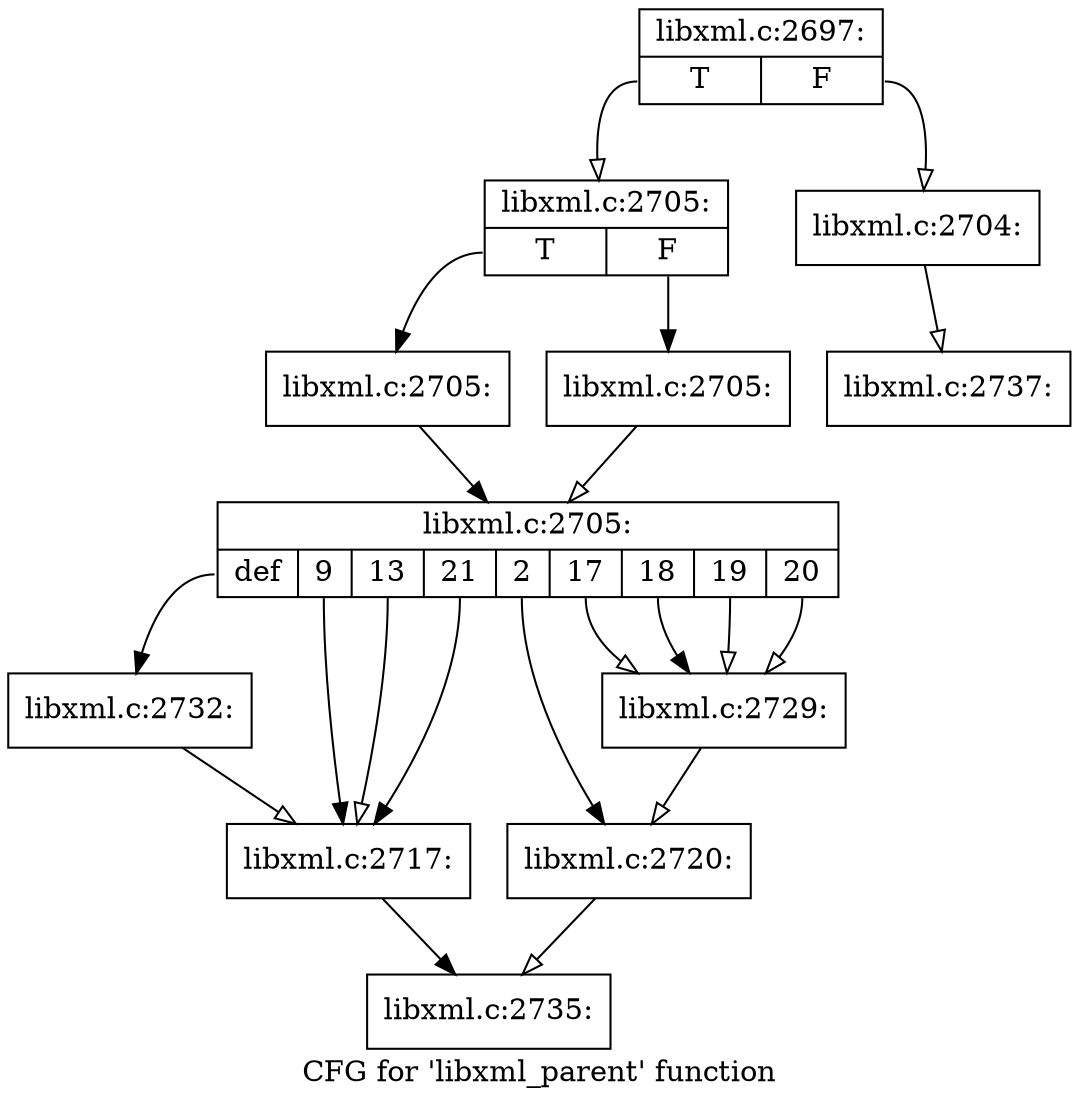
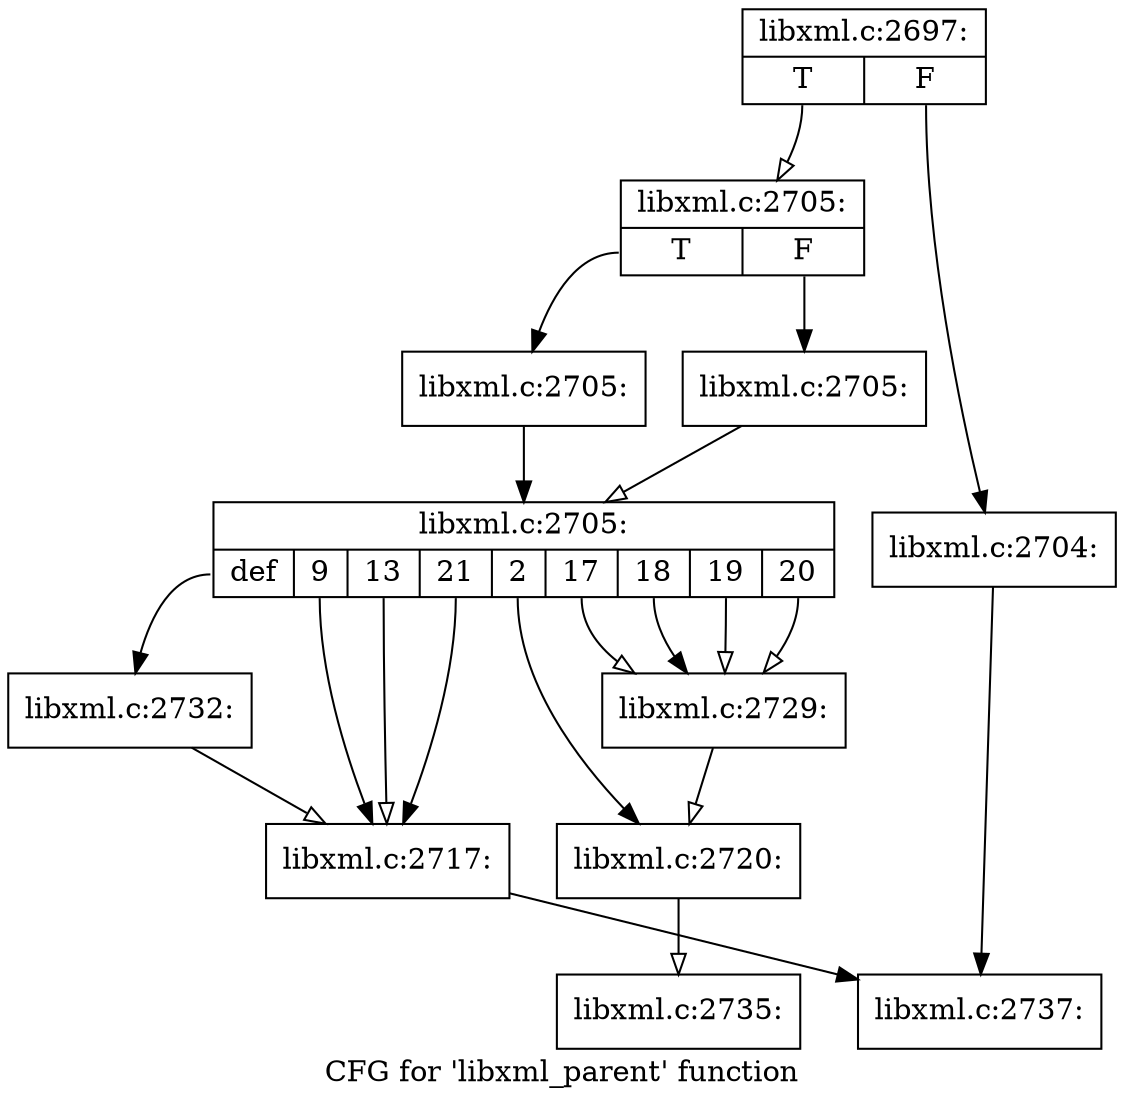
  digraph {
    label="CFG for 'libxml_parent' function"
    node [shape=record]
    edge [arrowhead=onormal]
    n1 [label="{libxml.c:2697:|{<s0>T|<s1>F}}"]
    n2 [label="{libxml.c:2705:|{<s0>T|<s1>F}}"]
    n3 [label="{libxml.c:2704:}"]
    n4 [label="{libxml.c:2705:}"]
    n5 [label="{libxml.c:2705:}"]
    n6 [label="{libxml.c:2737:}"]
    n7 [label="{libxml.c:2705:|{<s0>def|<s1>9|<s2>13|<s3>21|<s4>2|<s5>17|<s6>18|<s7>19|<s8>20}}"]
    n8 [label="{libxml.c:2732:}"]
    n9 [label="{libxml.c:2717:}"]
    n10 [label="{libxml.c:2720:}"]
    n11 [label="{libxml.c:2729:}"]
    n12 [label="{libxml.c:2735:}"]
    n1 -> n2 [tailport=s0]
-   n1 -> n3 [tailport=s1]
+   n1 -> n3 [arrowhead=normal tailport=s1]
    n2 -> n4 [arrowhead=normal tailport=s0]
    n2 -> n5 [arrowhead=normal tailport=s1]
-   n3 -> n6
+   n3 -> n6 [arrowhead=normal]
    n4 -> n7 [arrowhead=normal]
    n5 -> n7
    n7 -> n8 [arrowhead=normal tailport=s0]
    n7 -> n9 [arrowhead=normal tailport=s1]
    n7 -> n9 [tailport=s2]
    n7 -> n9 [arrowhead=normal tailport=s3]
    n7 -> n10 [arrowhead=normal tailport=s4]
    n7 -> n11 [tailport=s5]
    n7 -> n11 [arrowhead=normal tailport=s6]
    n7 -> n11 [tailport=s7]
    n7 -> n11 [tailport=s8]
    n8 -> n9
-   n9 -> n12 [arrowhead=normal]
+   n9 -> n6 [arrowhead=normal]
    n10 -> n12
    n11 -> n10
  }
